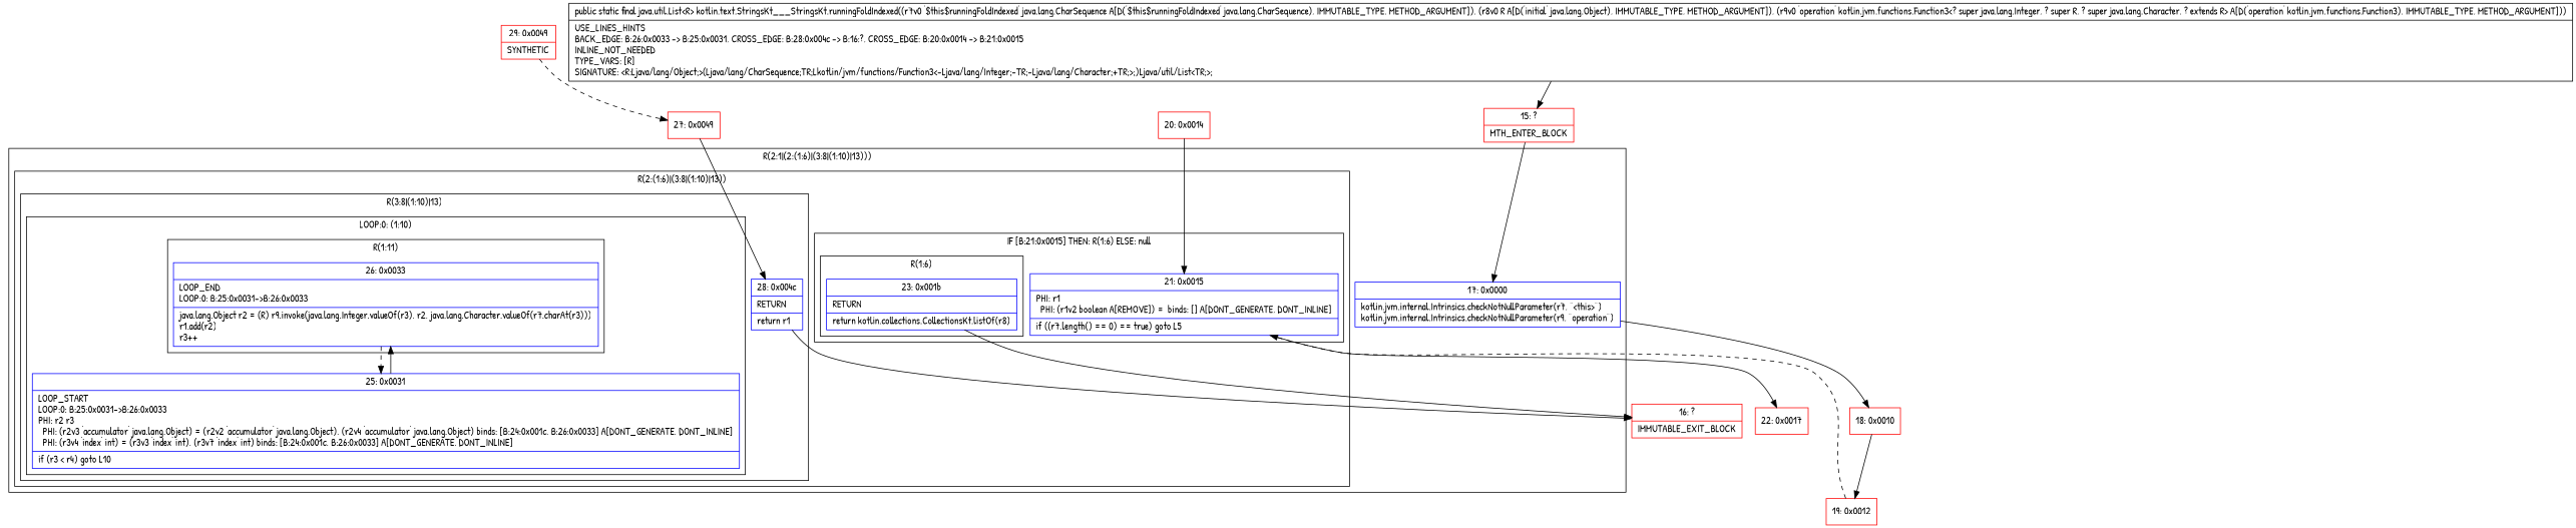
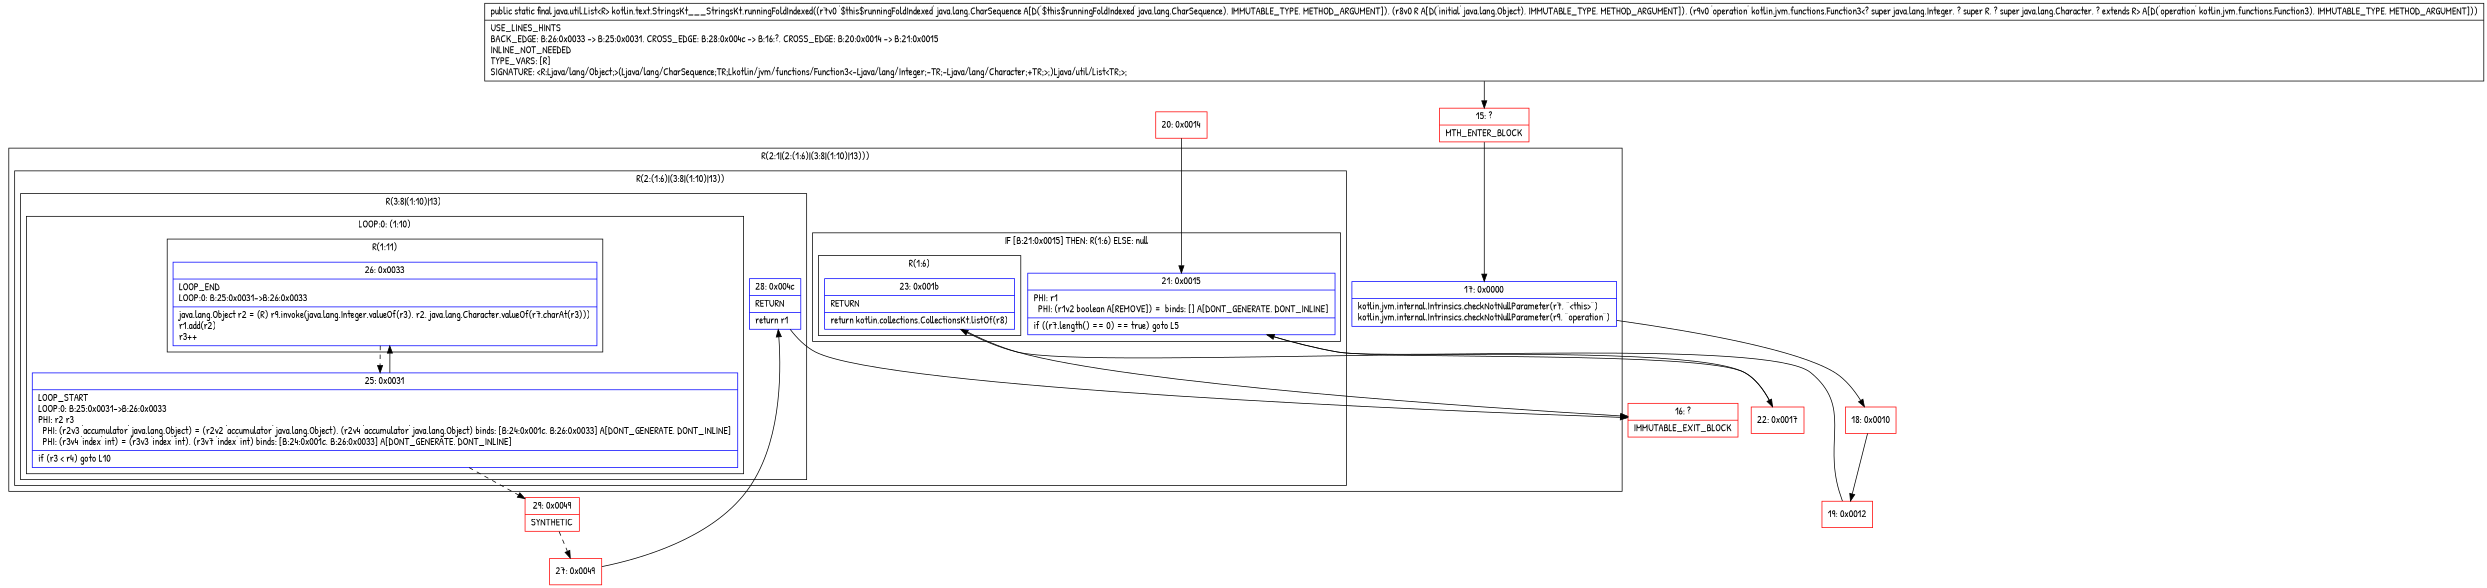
  digraph {
    fontname="Patrick Hand"
    node [color=red fontname="Patrick Hand" shape=record]
    edge [fontname="Patrick Hand"]
    n1 [color=blue label="{23\:\ 0x001b|RETURN\l|return kotlin.collections.CollectionsKt.listOf(r8)\l}"]
    n2 [color=blue label="{21\:\ 0x0015|PHI: r1 \l  PHI: (r1v2 boolean A[REMOVE]) =  binds: [] A[DONT_GENERATE, DONT_INLINE]\l|if ((r7.length() == 0) == true) goto L5\l}"]
    n3 [color=blue label="{26\:\ 0x0033|LOOP_END\lLOOP:0: B:25:0x0031\-\>B:26:0x0033\l|java.lang.Object r2 = (R) r9.invoke(java.lang.Integer.valueOf(r3), r2, java.lang.Character.valueOf(r7.charAt(r3)))\lr1.add(r2)\lr3++\l}"]
    n4 [color=blue label="{25\:\ 0x0031|LOOP_START\lLOOP:0: B:25:0x0031\-\>B:26:0x0033\lPHI: r2 r3 \l  PHI: (r2v3 'accumulator' java.lang.Object) = (r2v2 'accumulator' java.lang.Object), (r2v4 'accumulator' java.lang.Object) binds: [B:24:0x001c, B:26:0x0033] A[DONT_GENERATE, DONT_INLINE]\l  PHI: (r3v4 'index' int) = (r3v3 'index' int), (r3v7 'index' int) binds: [B:24:0x001c, B:26:0x0033] A[DONT_GENERATE, DONT_INLINE]\l|if (r3 \< r4) goto L10\l}"]
    n5 [color=blue label="{28\:\ 0x004c|RETURN\l|return r1\l}"]
    n6 [color=blue label="{17\:\ 0x0000|kotlin.jvm.internal.Intrinsics.checkNotNullParameter(r7, \"\<this\>\")\lkotlin.jvm.internal.Intrinsics.checkNotNullParameter(r9, \"operation\")\l}"]
    n7 [label="{16\:\ ?|IMMUTABLE_EXIT_BLOCK\l}"]
    n8 [label="{22\:\ 0x0017}"]
    n9 [label="{29\:\ 0x0049|SYNTHETIC\l}"]
    n10 [label="{18\:\ 0x0010}"]
    n11 [label="{19\:\ 0x0012}"]
    n12 [label="{27\:\ 0x0049}"]
    n13 [label="{15\:\ ?|MTH_ENTER_BLOCK\l}"]
    n14 [label="{20\:\ 0x0014}"]
    n15 [label="{public static final java.util.List\<R\> kotlin.text.StringsKt___StringsKt.runningFoldIndexed((r7v0 '$this$runningFoldIndexed' java.lang.CharSequence A[D('$this$runningFoldIndexed' java.lang.CharSequence), IMMUTABLE_TYPE, METHOD_ARGUMENT]), (r8v0 R A[D('initial' java.lang.Object), IMMUTABLE_TYPE, METHOD_ARGUMENT]), (r9v0 'operation' kotlin.jvm.functions.Function3\<? super java.lang.Integer, ? super R, ? super java.lang.Character, ? extends R\> A[D('operation' kotlin.jvm.functions.Function3), IMMUTABLE_TYPE, METHOD_ARGUMENT]))  | USE_LINES_HINTS\lBACK_EDGE: B:26:0x0033 \-\> B:25:0x0031, CROSS_EDGE: B:28:0x004c \-\> B:16:?, CROSS_EDGE: B:20:0x0014 \-\> B:21:0x0015\lINLINE_NOT_NEEDED\lTYPE_VARS: [R]\lSIGNATURE: \<R:Ljava\/lang\/Object;\>(Ljava\/lang\/CharSequence;TR;Lkotlin\/jvm\/functions\/Function3\<\-Ljava\/lang\/Integer;\-TR;\-Ljava\/lang\/Character;+TR;\>;)Ljava\/util\/List\<TR;\>;\l}" color=""]
    subgraph cluster_1 {
      label="R(2:1|(2:(1:6)|(3:8|(1:10)|13)))"
      n6
      subgraph cluster_2 {
        label="R(2:(1:6)|(3:8|(1:10)|13))"
        subgraph cluster_3 {
          label="IF [B:21:0x0015] THEN: R(1:6) ELSE: null"
          n2
          subgraph cluster_4 {
            label="R(1:6)"
            n1
          }
        }
        subgraph cluster_5 {
          label="R(3:8|(1:10)|13)"
          n5
          subgraph cluster_6 {
            label="LOOP:0: (1:10)"
            n4
            subgraph cluster_7 {
              label="R(1:11)"
              n3
            }
          }
        }
      }
    }
    n1 -> n7
    n2 -> n8
    n3 -> n4 [style=dashed]
    n4 -> n3
+   n4 -> n9 [style=dashed]
    n5 -> n7
    n6 -> n10
+   n8 -> n1
    n9 -> n12 [style=dashed]
    n10 -> n11
-   n11 -> n2 [style=dashed]
+   n11 -> n2
    n12 -> n5
    n13 -> n6
    n14 -> n2
    n15 -> n13
  }
